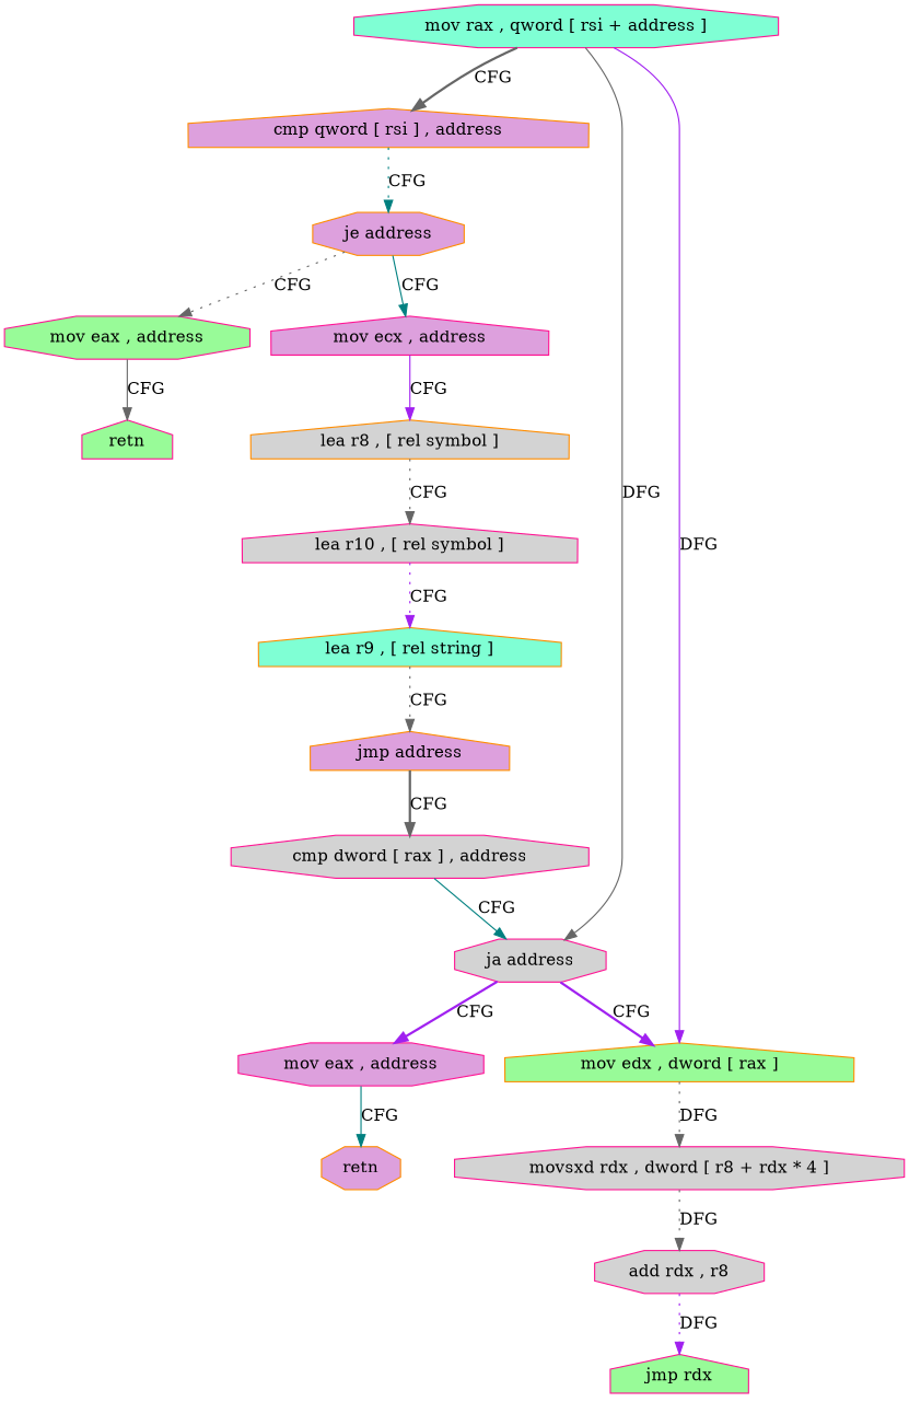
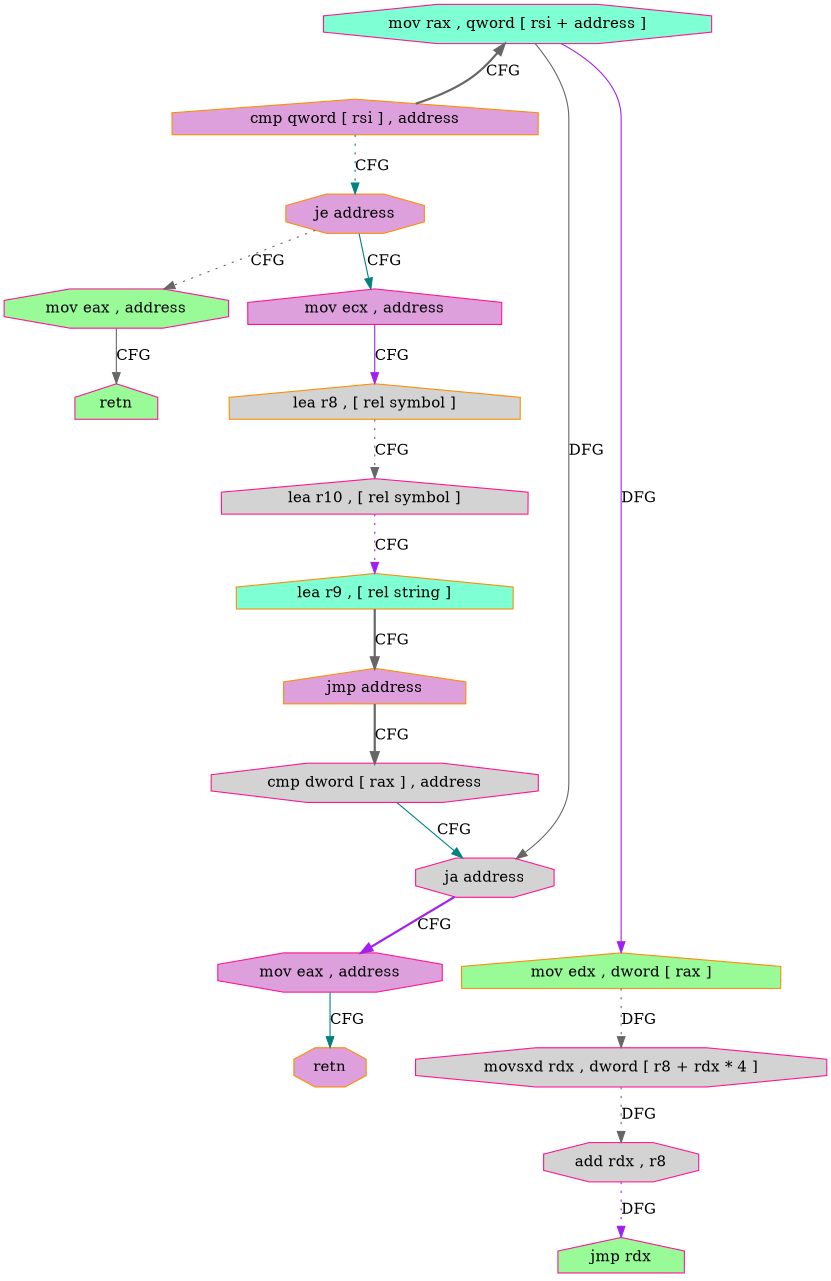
  digraph {
    node [color=deeppink fillcolor=plum shape=octagon style=filled]
    edge [color=gray40 style=solid]
    n1 [fillcolor=aquamarine label="mov rax , qword [ rsi + address ]"]
    n2 [color=darkorange label="cmp qword [ rsi ] , address" shape=house]
    n3 [fillcolor=lightgrey label="ja address"]
    n4 [color=darkorange fillcolor=palegreen label="mov edx , dword [ rax ]" shape=house]
    n5 [color=darkorange label="je address"]
    n6 [label="mov eax , address"]
    n7 [fillcolor=lightgrey label="movsxd rdx , dword [ r8 + rdx * 4 ]"]
    n8 [fillcolor=palegreen label="mov eax , address"]
    n9 [label="mov ecx , address" shape=house]
    n10 [fillcolor=palegreen label=retn shape=house]
    n11 [color=darkorange fillcolor=lightgrey label="lea r8 , [ rel symbol ]" shape=house]
    n12 [fillcolor=lightgrey label="lea r10 , [ rel symbol ]" shape=house]
    n13 [color=darkorange fillcolor=aquamarine label="lea r9 , [ rel string ]" shape=house]
    n14 [color=darkorange label="jmp address" shape=house]
    n15 [fillcolor=lightgrey label="cmp dword [ rax ] , address"]
    n16 [color=darkorange label=retn]
    n17 [fillcolor=lightgrey label="add rdx , r8"]
    n18 [fillcolor=palegreen label="jmp rdx" shape=house]
-   n1 -> n2 [label=CFG style=bold]
+   n2 -> n1 [label=CFG style=bold]
    n1 -> n3 [label=DFG]
    n1 -> n4 [color=purple label=DFG]
    n2 -> n5 [color=teal label=CFG style=dotted]
-   n3 -> n4 [color=purple label=CFG style=bold]
    n3 -> n6 [color=purple label=CFG style=bold]
    n4 -> n7 [label=DFG style=dotted]
    n5 -> n8 [label=CFG style=dotted]
    n5 -> n9 [color=teal label=CFG]
    n6 -> n16 [color=teal label=CFG]
    n7 -> n17 [label=DFG style=dotted]
    n8 -> n10 [label=CFG]
    n9 -> n11 [color=purple label=CFG]
    n11 -> n12 [label=CFG style=dotted]
    n12 -> n13 [color=purple label=CFG style=dotted]
-   n13 -> n14 [label=CFG style=dotted]
+   n13 -> n14 [label=CFG style=bold]
    n14 -> n15 [label=CFG style=bold]
    n15 -> n3 [color=teal label=CFG]
    n17 -> n18 [color=purple label=DFG style=dotted]
  }
